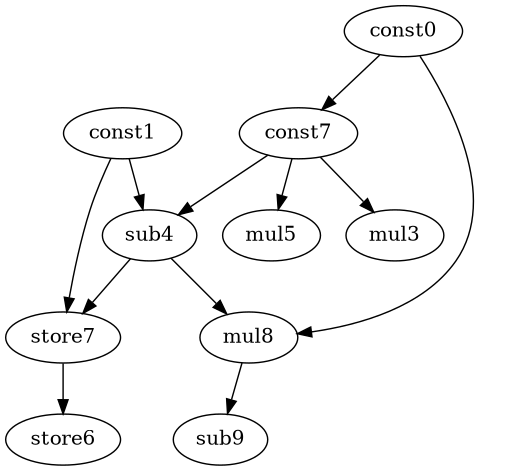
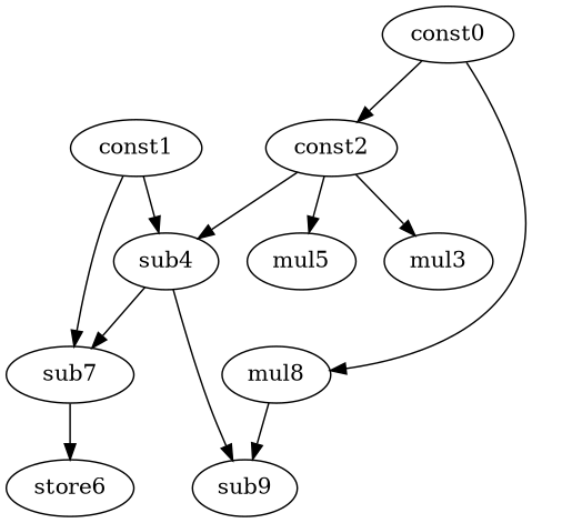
  digraph {
    node [opcode=mul]
    edge [operand=1]
    mul8
    const0 [opcode=const]
-   const2 [opcode=const label=const7]
+   const2 [opcode=const]
    mul5
    n5 [label=sub9 opcode=output]
    sub4 [opcode=sub]
    const1 [opcode=const]
-   sub7 [opcode=sub label=store7]
+   sub7 [opcode=sub]
    mul3
    store6 [opcode=store]
    mul8 -> n5 [operand=0]
    const0 -> mul8 [operand=0]
    const0 -> const2 [operand=0]
    const2 -> mul5
    const2 -> sub4
    const2 -> mul3
-   sub4 -> mul8
+   sub4 -> n5
    sub4 -> sub7
    const1 -> sub4 [operand=0]
    const1 -> sub7 [operand=0]
    sub7 -> store6
  }
